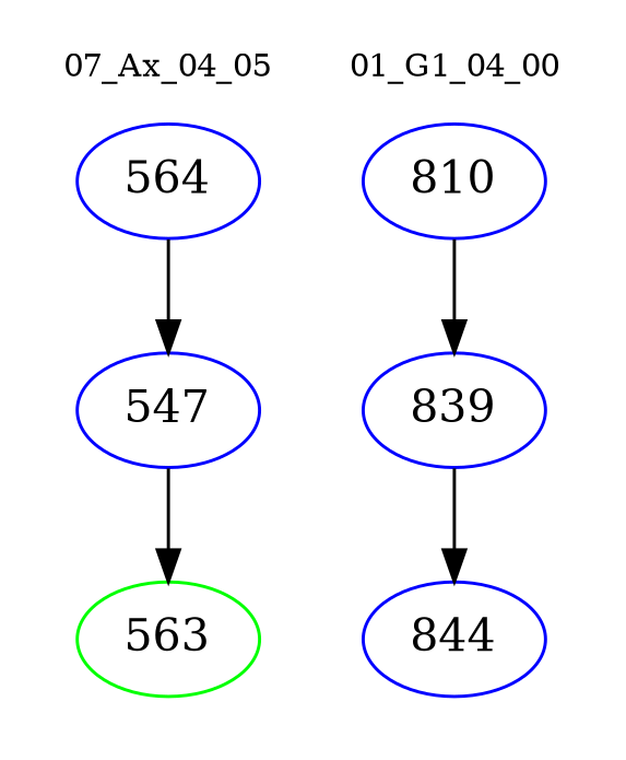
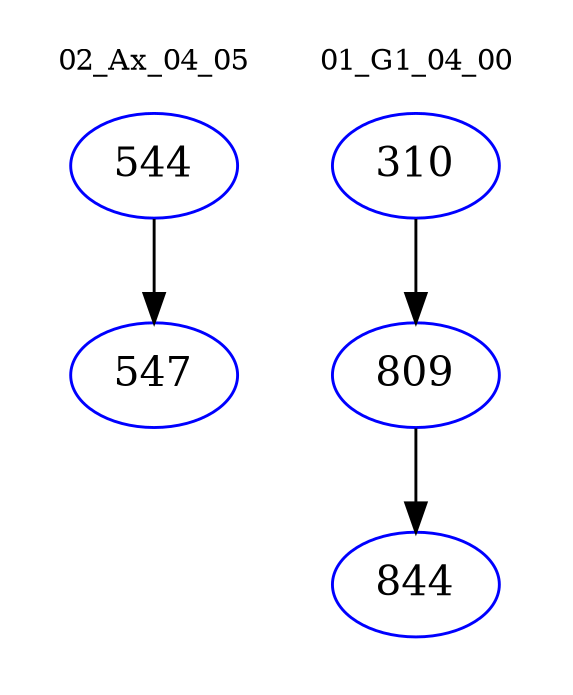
  digraph {
    node [color=blue]
    edge [color=black]
-   n1 [label=564]
+   n1 [label=544]
    n2 [label=547]
-   n3 [color=green label=563]
-   n4 [label=810]
-   n5 [label=839]
+   n4 [label=310]
+   n5 [label=809]
    n6 [label=844]
    subgraph cluster_1 {
      color=white
      fontsize=10
-     label="07_Ax_04_05"
+     label="02_Ax_04_05"
      n1
      n2
-     n3
    }
    subgraph cluster_2 {
      color=white
      fontsize=10
      label="01_G1_04_00"
      n4
      n5
      n6
    }
    n1 -> n2
-   n2 -> n3
    n4 -> n5
    n5 -> n6
  }
